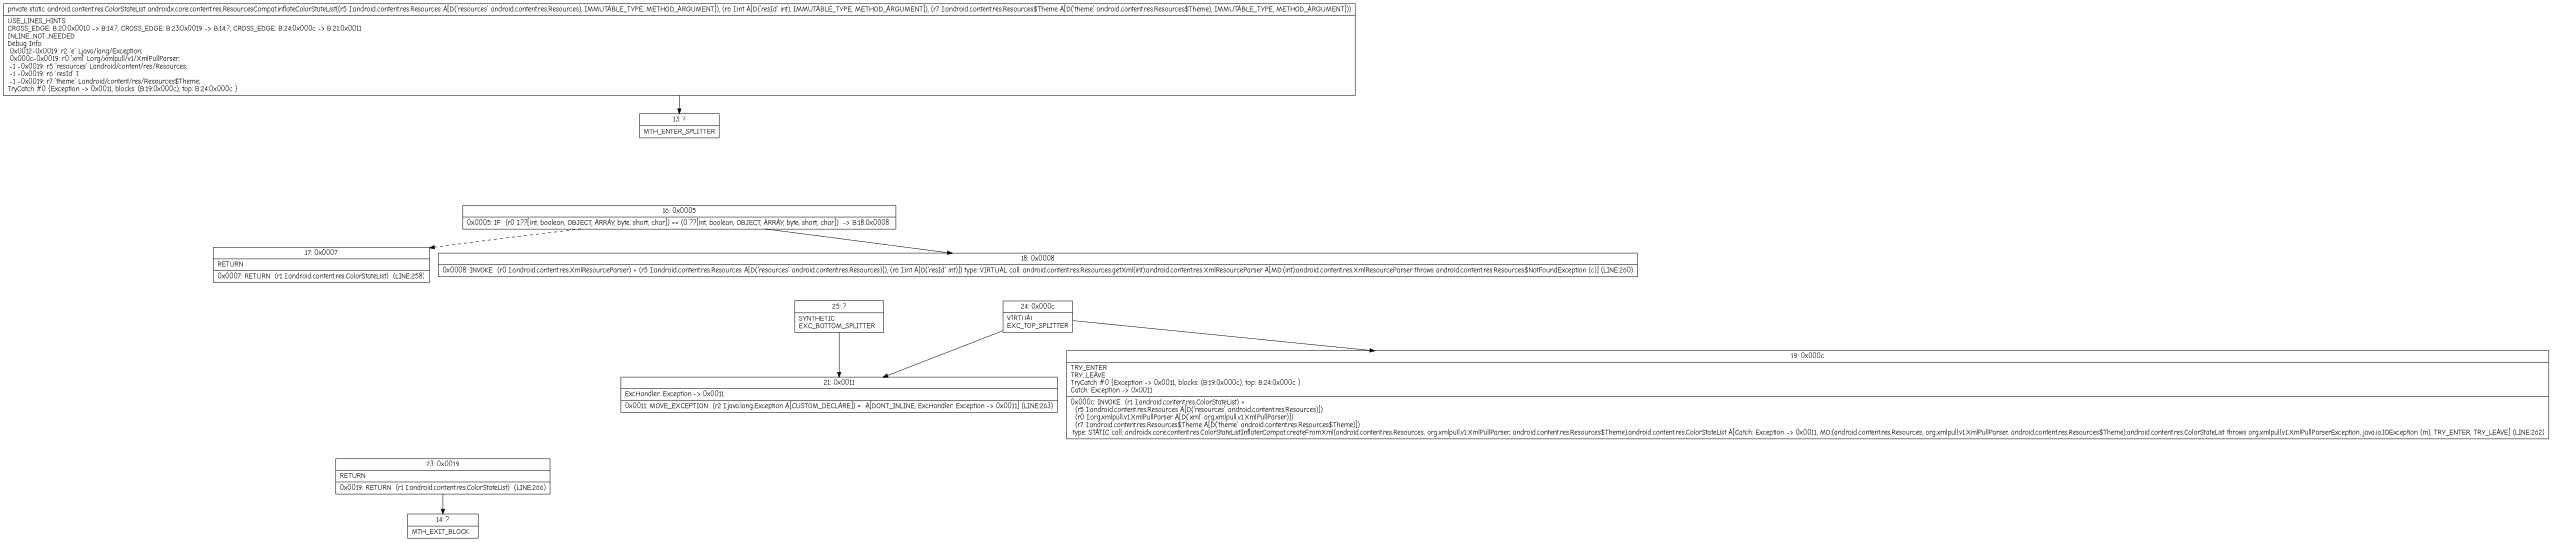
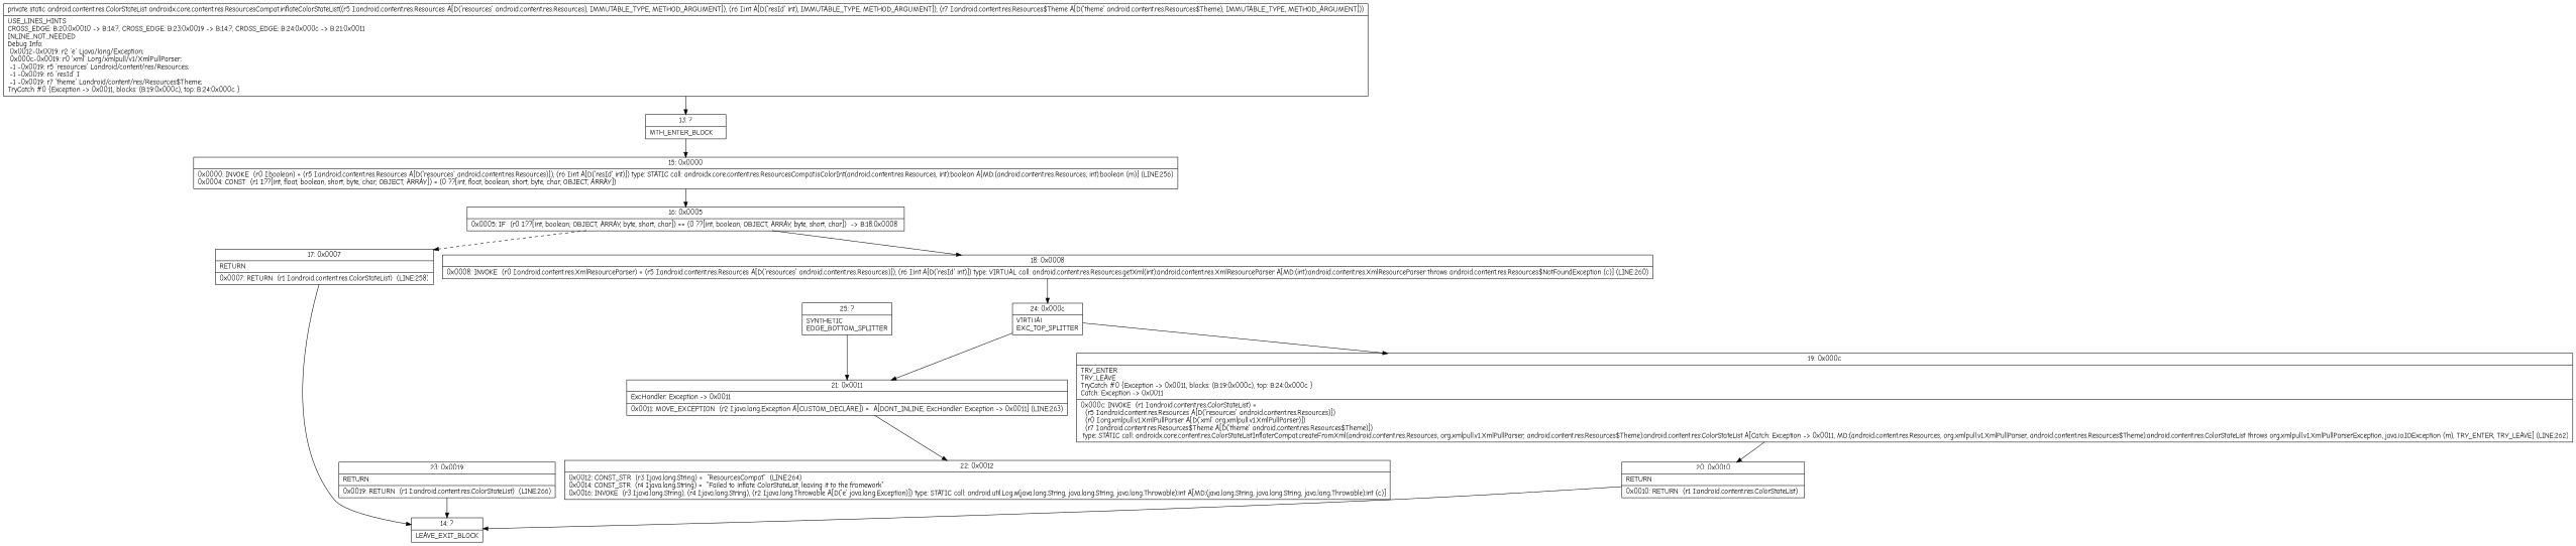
  digraph {
    fontname="Comic Neue"
    node [fontname="Comic Neue" shape=record]
    edge [fontname="Comic Neue"]
-   n1 [label="{13\:\ ?|MTH_ENTER_SPLITTER\l}"]
+   n1 [label="{13\:\ ?|MTH_ENTER_BLOCK\l}"]
+   n2 [label="{15\:\ 0x0000|0x0000: INVOKE  (r0 I:boolean) = (r5 I:android.content.res.Resources A[D('resources' android.content.res.Resources)]), (r6 I:int A[D('resId' int)]) type: STATIC call: androidx.core.content.res.ResourcesCompat.isColorInt(android.content.res.Resources, int):boolean A[MD:(android.content.res.Resources, int):boolean (m)] (LINE:256)\l0x0004: CONST  (r1 I:??[int, float, boolean, short, byte, char, OBJECT, ARRAY]) = (0 ??[int, float, boolean, short, byte, char, OBJECT, ARRAY]) \l}"]
    n3 [label="{16\:\ 0x0005|0x0005: IF  (r0 I:??[int, boolean, OBJECT, ARRAY, byte, short, char]) == (0 ??[int, boolean, OBJECT, ARRAY, byte, short, char])  \-\> B:18:0x0008 \l}"]
    n4 [label="{17\:\ 0x0007|RETURN\l|0x0007: RETURN  (r1 I:android.content.res.ColorStateList)  (LINE:258)\l}"]
    n5 [label="{18\:\ 0x0008|0x0008: INVOKE  (r0 I:android.content.res.XmlResourceParser) = (r5 I:android.content.res.Resources A[D('resources' android.content.res.Resources)]), (r6 I:int A[D('resId' int)]) type: VIRTUAL call: android.content.res.Resources.getXml(int):android.content.res.XmlResourceParser A[MD:(int):android.content.res.XmlResourceParser throws android.content.res.Resources$NotFoundException (c)] (LINE:260)\l}"]
-   n6 [label="{14\:\ ?|MTH_EXIT_BLOCK\l}"]
+   n6 [label="{14\:\ ?|LEAVE_EXIT_BLOCK\l}"]
    n7 [label="{24\:\ 0x000c|VIRTUAL\lEXC_TOP_SPLITTER\l}"]
    n8 [label="{19\:\ 0x000c|TRY_ENTER\lTRY_LEAVE\lTryCatch #0 \{Exception \-\> 0x0011, blocks: (B:19:0x000c), top: B:24:0x000c \}\lCatch: Exception \-\> 0x0011\l|0x000c: INVOKE  (r1 I:android.content.res.ColorStateList) = \l  (r5 I:android.content.res.Resources A[D('resources' android.content.res.Resources)])\l  (r0 I:org.xmlpull.v1.XmlPullParser A[D('xml' org.xmlpull.v1.XmlPullParser)])\l  (r7 I:android.content.res.Resources$Theme A[D('theme' android.content.res.Resources$Theme)])\l type: STATIC call: androidx.core.content.res.ColorStateListInflaterCompat.createFromXml(android.content.res.Resources, org.xmlpull.v1.XmlPullParser, android.content.res.Resources$Theme):android.content.res.ColorStateList A[Catch: Exception \-\> 0x0011, MD:(android.content.res.Resources, org.xmlpull.v1.XmlPullParser, android.content.res.Resources$Theme):android.content.res.ColorStateList throws org.xmlpull.v1.XmlPullParserException, java.io.IOException (m), TRY_ENTER, TRY_LEAVE] (LINE:262)\l}"]
    n9 [label="{21\:\ 0x0011|ExcHandler: Exception \-\> 0x0011\l|0x0011: MOVE_EXCEPTION  (r2 I:java.lang.Exception A[CUSTOM_DECLARE]) =  A[DONT_INLINE, ExcHandler: Exception \-\> 0x0011] (LINE:263)\l}"]
-   n12 [label="{25\:\ ?|SYNTHETIC\lEXC_BOTTOM_SPLITTER\l}"]
+   n10 [label="{20\:\ 0x0010|RETURN\l|0x0010: RETURN  (r1 I:android.content.res.ColorStateList) \l}"]
+   n11 [label="{22\:\ 0x0012|0x0012: CONST_STR  (r3 I:java.lang.String) =  \"ResourcesCompat\"  (LINE:264)\l0x0014: CONST_STR  (r4 I:java.lang.String) =  \"Failed to inflate ColorStateList, leaving it to the framework\" \l0x0016: INVOKE  (r3 I:java.lang.String), (r4 I:java.lang.String), (r2 I:java.lang.Throwable A[D('e' java.lang.Exception)]) type: STATIC call: android.util.Log.w(java.lang.String, java.lang.String, java.lang.Throwable):int A[MD:(java.lang.String, java.lang.String, java.lang.Throwable):int (c)]\l}"]
+   n12 [label="{25\:\ ?|SYNTHETIC\lEDGE_BOTTOM_SPLITTER\l}"]
    n13 [label="{23\:\ 0x0019|RETURN\l|0x0019: RETURN  (r1 I:android.content.res.ColorStateList)  (LINE:266)\l}"]
    n14 [label="{private static android.content.res.ColorStateList androidx.core.content.res.ResourcesCompat.inflateColorStateList((r5 I:android.content.res.Resources A[D('resources' android.content.res.Resources), IMMUTABLE_TYPE, METHOD_ARGUMENT]), (r6 I:int A[D('resId' int), IMMUTABLE_TYPE, METHOD_ARGUMENT]), (r7 I:android.content.res.Resources$Theme A[D('theme' android.content.res.Resources$Theme), IMMUTABLE_TYPE, METHOD_ARGUMENT]))  | USE_LINES_HINTS\lCROSS_EDGE: B:20:0x0010 \-\> B:14:?, CROSS_EDGE: B:23:0x0019 \-\> B:14:?, CROSS_EDGE: B:24:0x000c \-\> B:21:0x0011\lINLINE_NOT_NEEDED\lDebug Info:\l  0x0012\-0x0019: r2 'e' Ljava\/lang\/Exception;\l  0x000c\-0x0019: r0 'xml' Lorg\/xmlpull\/v1\/XmlPullParser;\l  \-1 \-0x0019: r5 'resources' Landroid\/content\/res\/Resources;\l  \-1 \-0x0019: r6 'resId' I\l  \-1 \-0x0019: r7 'theme' Landroid\/content\/res\/Resources$Theme;\lTryCatch #0 \{Exception \-\> 0x0011, blocks: (B:19:0x000c), top: B:24:0x000c \}\l}"]
+   n1 -> n2
+   n2 -> n3
    n3 -> n4 [style=dashed]
    n3 -> n5
+   n4 -> n6
+   n5 -> n7
    n7 -> n8
    n7 -> n9
+   n8 -> n10
+   n9 -> n11
+   n10 -> n6
    n12 -> n9
    n13 -> n6
    n14 -> n1
  }
